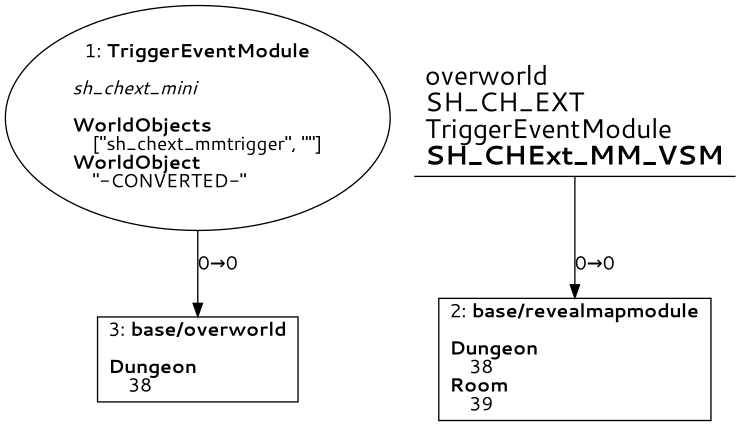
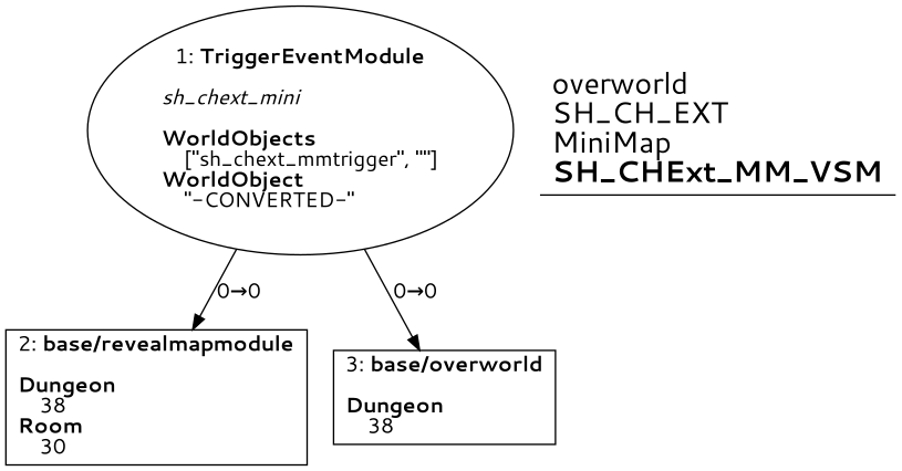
  digraph {
    fontname="Segoe UI"
    splines=spline
    node [fontname="Segoe UI" shape=box]
    edge [fontname="Segoe UI"]
    n1 [label=<1: <b>TriggerEventModule</b><br/><br/><i>sh_chext_mini<br align="left"/></i><br align="left"/><b>WorldObjects</b><br align="left"/>    [&quot;sh_chext_mmtrigger&quot;, &quot;&quot;]<br align="left"/><b>WorldObject</b><br align="left"/>    &quot;-CONVERTED-&quot;<br align="left"/>> shape=oval]
-   n2 [label=<2: <b>base/revealmapmodule</b><br/><br/><b>Dungeon</b><br align="left"/>    38<br align="left"/><b>Room</b><br align="left"/>    39<br align="left"/>>]
+   n2 [label=<2: <b>base/revealmapmodule</b><br/><br/><b>Dungeon</b><br align="left"/>    38<br align="left"/><b>Room</b><br align="left"/>    30<br align="left"/>>]
    n3 [label=<3: <b>base/overworld</b><br/><br/><b>Dungeon</b><br align="left"/>    38<br align="left"/>>]
-   n4 [label=<<font point-size="20">overworld<br align="left"/>SH_CH_EXT<br align="left"/>TriggerEventModule<br align="left"/><b>SH_CHExt_MM_VSM</b><br align="left"/></font>> shape=underline]
-   n4 -> n2 [label="0→0"]
+   n4 [label=<<font point-size="20">overworld<br align="left"/>SH_CH_EXT<br align="left"/>MiniMap<br align="left"/><b>SH_CHExt_MM_VSM</b><br align="left"/></font>> shape=underline]
+   n1 -> n2 [label="0→0"]
    n1 -> n3 [label="0→0"]
  }
